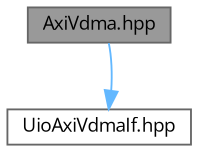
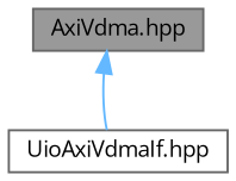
  digraph {
    fontname="Open Sans"
    node [fontname="Open Sans" fontsize=10 shape=box style=filled]
    n1 [color=gray40 fillcolor=grey60 fontcolor=black height=0.2 label="AxiVdma.hpp" width=0.4]
    n2 [color=grey40 fillcolor=white height=0.2 label="UioAxiVdmaIf.hpp" width=0.4]
-   n2 -> n1 [color=steelblue1 dir=back fontname="Open Sans" fontsize=10 labelfontname=Helvetica labelfontsize=10 style=solid]
+   n1 -> n2 [color=steelblue1 dir=back fontname="Open Sans" fontsize=10 labelfontname=Helvetica labelfontsize=10 style=solid]
  }
